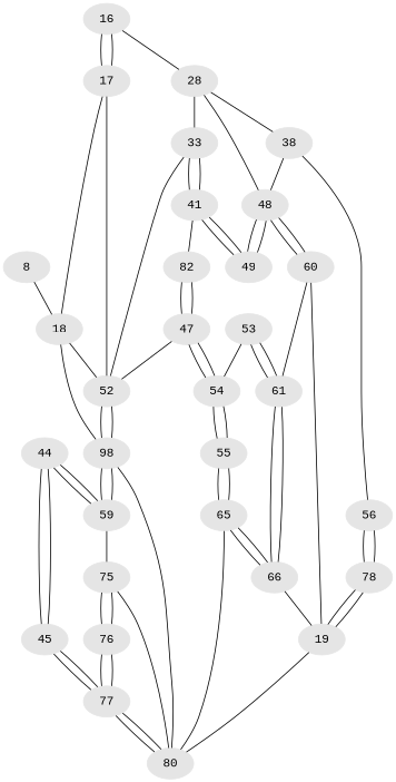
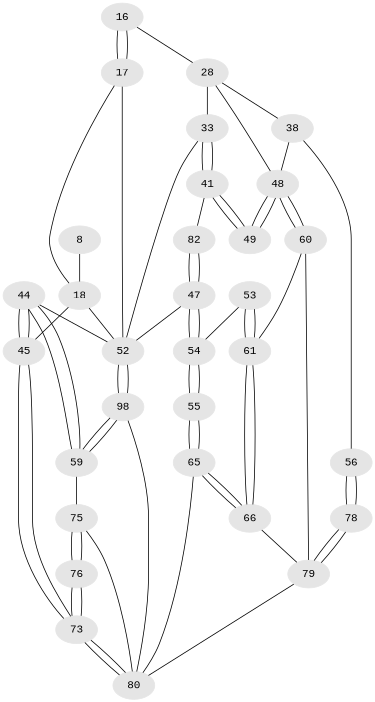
  graph {
    fontname="Liberation Mono"
    node [color=gray90 fontname="Liberation Mono" style=filled]
    edge [fontname="Liberation Mono"]
    n1 [label=18 super="+18+9+11"]
    8
    52 [super="+46"]
    45 [super="+10"]
    16 [super="+12"]
    17 [super="+3+4"]
    28 [super="+27+26+25"]
    33 [super="+31+30"]
    38 [super="+32"]
    48 [super="+40"]
    n11 [label=98]
-   77
+   77 [label=73]
    41
    56 [super="+15"]
    49
    60
    n17 [label=82]
    47 [super="+36+35"]
    54
    78 [super="+67+57"]
    44
    59
    75 [super="+72+73"]
    80 [super="+74+64"]
    55 [super="+50+51"]
    61
-   79 [super="+70" label=19]
+   79 [super="+70"]
    53
    65 [super="+62"]
    66
    76
    n1 -- 52 [weight=2]
-   n1 -- n11 [weight=2]
+   n1 -- 45 [weight=2]
    8 -- n1 [weight=3]
    52 -- n11
    52 -- n11
    45 -- 77
    45 -- 77
    16 -- 17 [weight=2]
    16 -- 17
    16 -- 28 [weight=2]
    17 -- n1 [weight=2]
    17 -- 52
    28 -- 33 [weight=2]
    28 -- 38 [weight=2]
    28 -- 48
    33 -- 52
    33 -- 41
    33 -- 41
    38 -- 48
    38 -- 56 [weight=2]
    48 -- 49
    48 -- 49
    48 -- 60
    48 -- 60
    n11 -- 59
    n11 -- 59
    n11 -- 80
    77 -- 80
    77 -- 80
    41 -- 49
    41 -- 49
    41 -- n17
    56 -- 78 [weight=2]
    56 -- 78
    60 -- 61
    60 -- 79
    n17 -- 47 [weight=2]
    n17 -- 47
    47 -- 52
    47 -- 54
    47 -- 54
    54 -- 55
    54 -- 55
    78 -- 79 [weight=2]
    78 -- 79
+   44 -- 52
    44 -- 45
    44 -- 45
    44 -- 59
    44 -- 59
    59 -- 75
    75 -- 80 [weight=2]
    75 -- 76 [weight=2]
    75 -- 76
    55 -- 65 [weight=2]
    55 -- 65
    61 -- 66
    61 -- 66
    79 -- 80 [weight=2]
    53 -- 54
    53 -- 61
    53 -- 61
    65 -- 80
    65 -- 66
    65 -- 66
    66 -- 79
    76 -- 77
    76 -- 77
  }
